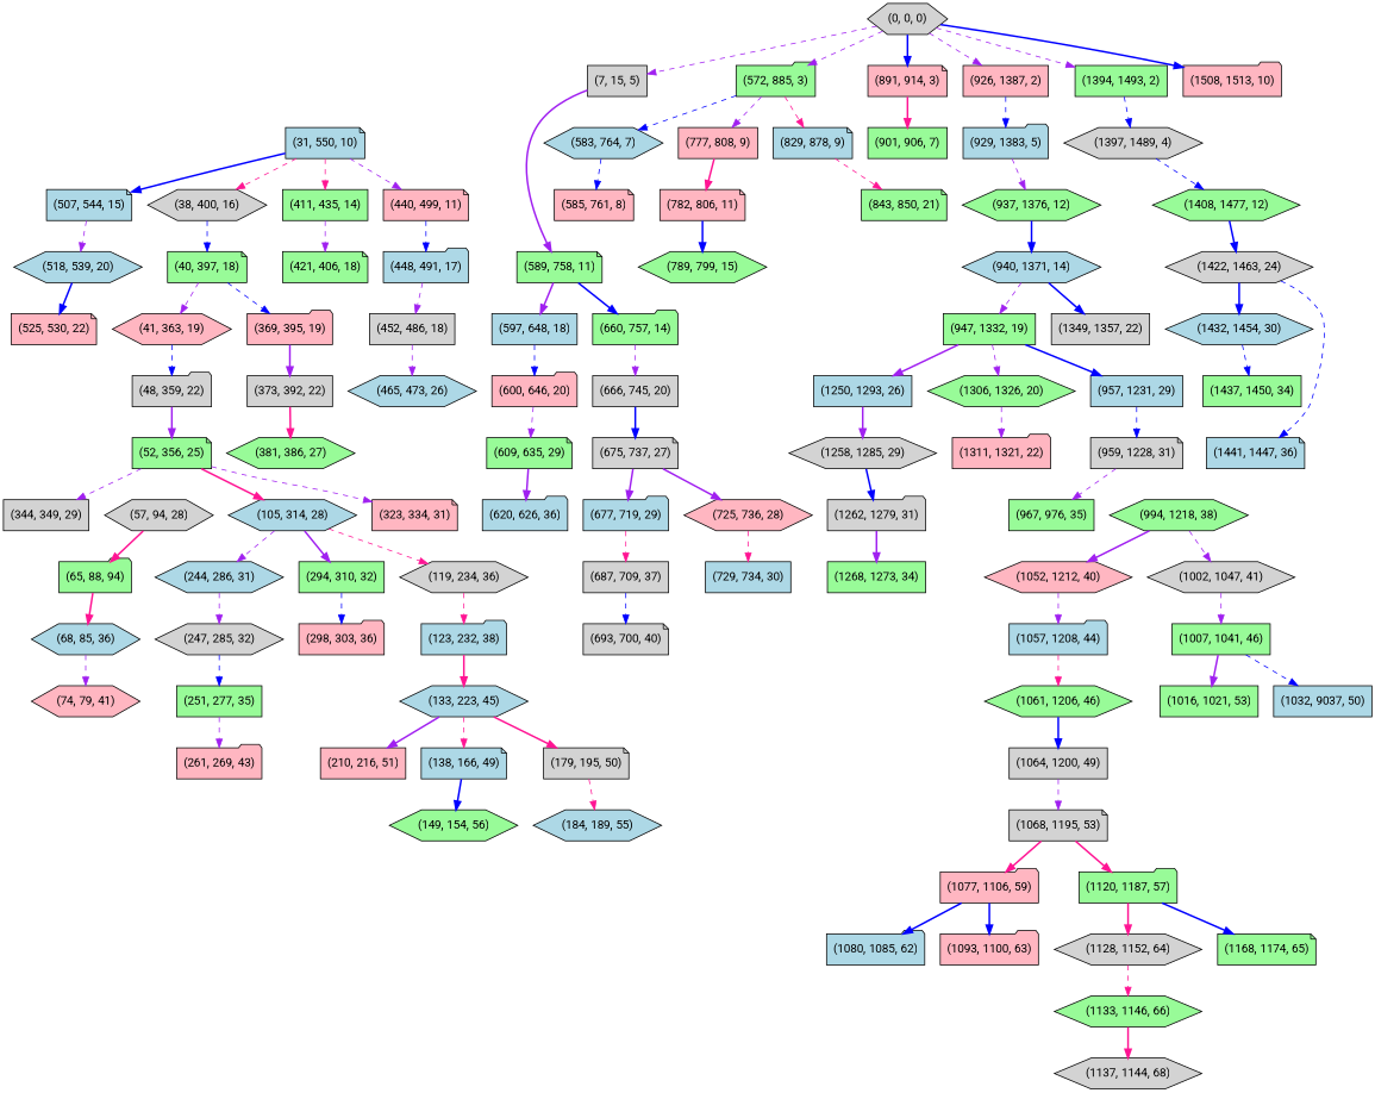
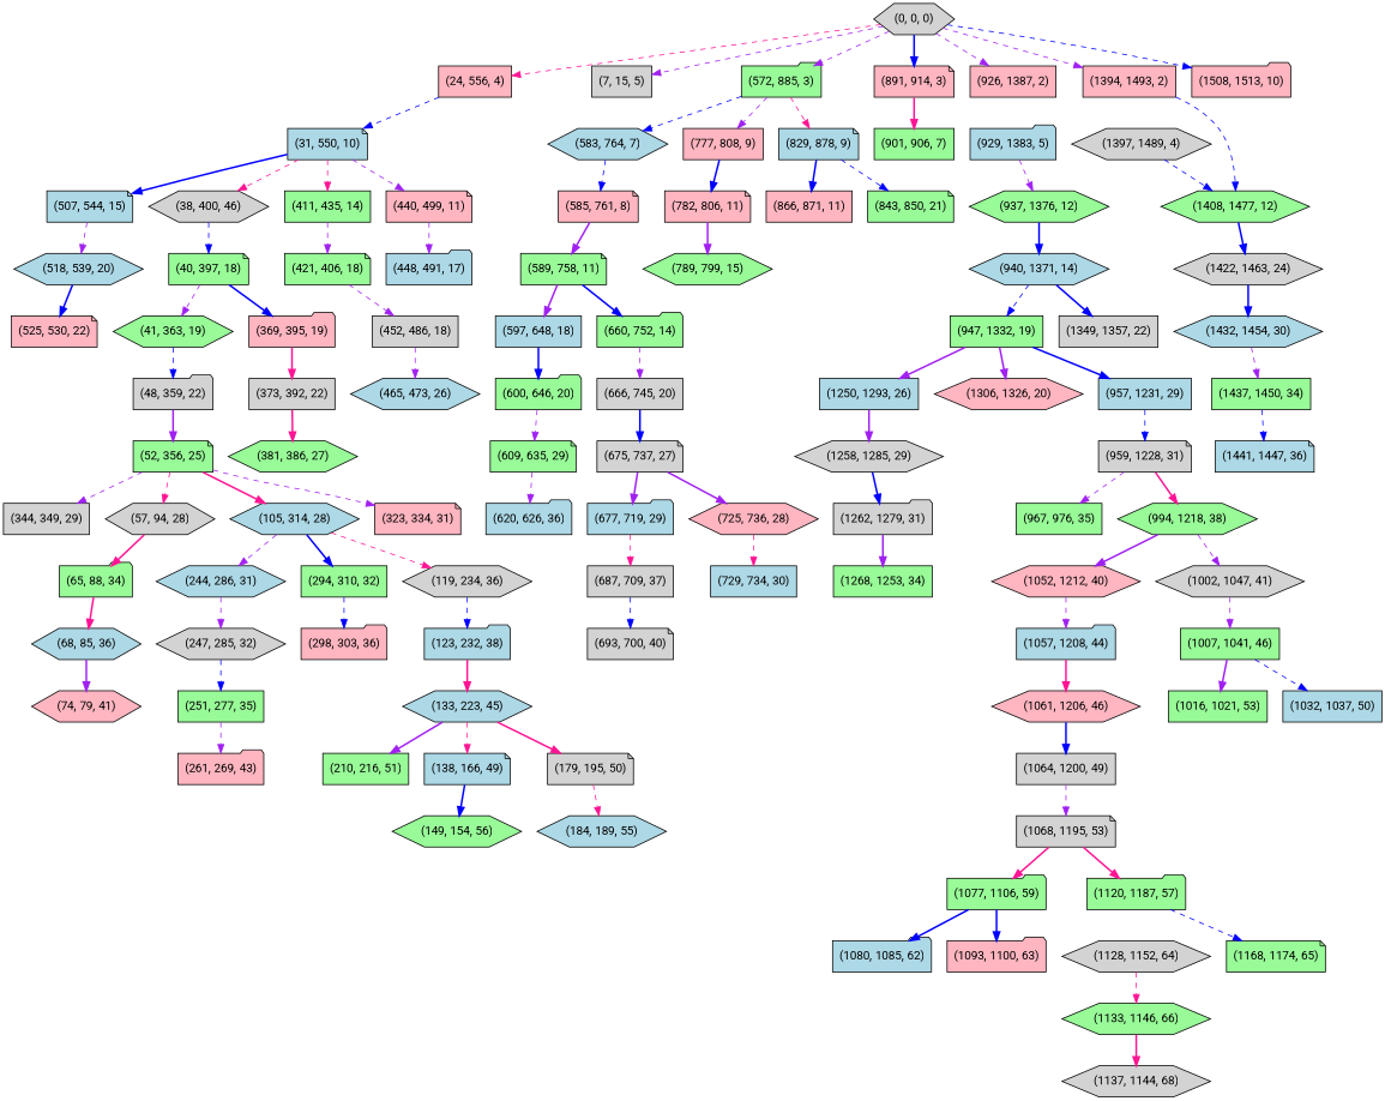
  digraph {
    fontname=Roboto
    node [fillcolor=palegreen fontname=Roboto shape=hexagon style=filled]
    edge [color=purple fontname=Roboto style=dashed]
    "(0, 0, 0)" [fillcolor=lightgrey]
    "(7, 15, 5)" [fillcolor=lightgrey shape=box]
+   "(24, 556, 4)" [fillcolor=lightpink shape=box]
    "(572, 885, 3)" [shape=folder]
    "(891, 914, 3)" [fillcolor=lightpink shape=note]
    "(926, 1387, 2)" [fillcolor=lightpink shape=box]
-   "(1394, 1493, 2)" [shape=box]
+   "(1394, 1493, 2)" [fillcolor=lightpink shape=box]
    "(1508, 1513, 10)" [fillcolor=lightpink shape=folder]
    "(31, 550, 10)" [fillcolor=lightblue shape=note]
    "(583, 764, 7)" [fillcolor=lightblue]
    "(777, 808, 9)" [fillcolor=lightpink shape=box]
    "(829, 878, 9)" [fillcolor=lightblue shape=note]
    "(901, 906, 7)" [shape=box]
    "(929, 1383, 5)" [fillcolor=lightblue shape=folder]
    "(1397, 1489, 4)" [fillcolor=lightgrey]
-   "(38, 400, 16)" [fillcolor=lightgrey]
+   "(38, 400, 16)" [fillcolor=lightgrey label="(38, 400, 46)"]
    "(411, 435, 14)" [shape=box]
    "(440, 499, 11)" [fillcolor=lightpink shape=note]
    "(507, 544, 15)" [fillcolor=lightblue shape=note]
    "(40, 397, 18)" [shape=note]
    n21 [label="(421, 406, 18)" shape=note]
    "(448, 491, 17)" [fillcolor=lightblue shape=folder]
    "(518, 539, 20)" [fillcolor=lightblue]
-   "(41, 363, 19)" [fillcolor=lightpink]
+   "(41, 363, 19)"
    "(369, 395, 19)" [fillcolor=lightpink shape=folder]
    "(48, 359, 22)" [fillcolor=lightgrey shape=folder]
    "(373, 392, 22)" [fillcolor=lightgrey shape=box]
    "(52, 356, 25)" [shape=note]
    "(57, 94, 28)" [fillcolor=lightgrey]
    "(105, 314, 28)" [fillcolor=lightblue]
    "(323, 334, 31)" [fillcolor=lightpink shape=note]
    "(344, 349, 29)" [fillcolor=lightgrey shape=box]
-   "(65, 88, 34)" [shape=folder label="(65, 88, 94)"]
+   "(65, 88, 34)" [shape=folder]
    "(119, 234, 36)" [fillcolor=lightgrey]
    "(244, 286, 31)" [fillcolor=lightblue]
    "(294, 310, 32)" [shape=box]
    "(68, 85, 36)" [fillcolor=lightblue]
    "(74, 79, 41)" [fillcolor=lightpink]
    "(123, 232, 38)" [fillcolor=lightblue shape=folder]
    "(247, 285, 32)" [fillcolor=lightgrey]
    "(298, 303, 36)" [fillcolor=lightpink shape=folder]
    "(133, 223, 45)" [fillcolor=lightblue]
    "(138, 166, 49)" [fillcolor=lightblue shape=note]
    "(179, 195, 50)" [fillcolor=lightgrey shape=note]
-   "(210, 216, 51)" [fillcolor=lightpink shape=box]
+   "(210, 216, 51)" [shape=box]
    "(149, 154, 56)"
    "(184, 189, 55)" [fillcolor=lightblue]
    "(251, 277, 35)" [shape=box]
    "(261, 269, 43)" [fillcolor=lightpink shape=folder]
    "(381, 386, 27)"
    "(452, 486, 18)" [fillcolor=lightgrey shape=box]
    "(465, 473, 26)" [fillcolor=lightblue]
    "(525, 530, 22)" [fillcolor=lightpink shape=note]
    "(585, 761, 8)" [fillcolor=lightpink shape=note]
    "(782, 806, 11)" [fillcolor=lightpink shape=note]
    "(843, 850, 21)" [shape=note]
+   "(866, 871, 11)" [fillcolor=lightpink shape=box]
    "(589, 758, 11)" [shape=note]
    "(597, 648, 18)" [fillcolor=lightblue shape=box]
-   "(660, 752, 14)" [shape=folder label="(660, 757, 14)"]
-   "(600, 646, 20)" [fillcolor=lightpink shape=folder]
+   "(660, 752, 14)" [shape=folder]
+   "(600, 646, 20)" [shape=folder]
    "(666, 745, 20)" [fillcolor=lightgrey shape=box]
    "(609, 635, 29)" [shape=note]
    "(620, 626, 36)" [fillcolor=lightblue shape=folder]
    "(675, 737, 27)" [fillcolor=lightgrey shape=note]
    "(677, 719, 29)" [fillcolor=lightblue shape=folder]
    "(725, 736, 28)" [fillcolor=lightpink]
    "(687, 709, 37)" [fillcolor=lightgrey shape=box]
    "(729, 734, 30)" [fillcolor=lightblue shape=box]
    "(693, 700, 40)" [fillcolor=lightgrey shape=note]
    "(789, 799, 15)"
    "(937, 1376, 12)"
    "(940, 1371, 14)" [fillcolor=lightblue]
    "(947, 1332, 19)" [shape=box]
    "(1349, 1357, 22)" [fillcolor=lightgrey shape=box]
    "(957, 1231, 29)" [fillcolor=lightblue shape=box]
    "(1250, 1293, 26)" [fillcolor=lightblue shape=box]
-   "(1306, 1326, 20)"
+   "(1306, 1326, 20)" [fillcolor=lightpink]
    "(959, 1228, 31)" [fillcolor=lightgrey shape=note]
    "(1258, 1285, 29)" [fillcolor=lightgrey]
-   "(1311, 1321, 22)" [fillcolor=lightpink shape=folder]
    "(967, 976, 35)" [shape=box]
    "(994, 1218, 38)"
    "(1002, 1047, 41)" [fillcolor=lightgrey]
    "(1052, 1212, 40)" [fillcolor=lightpink]
    "(1007, 1041, 46)" [shape=box]
    "(1057, 1208, 44)" [fillcolor=lightblue shape=folder]
    "(1016, 1021, 53)" [shape=box]
-   "(1032, 1037, 50)" [fillcolor=lightblue shape=box label="(1032, 9037, 50)"]
-   "(1061, 1206, 46)"
+   "(1032, 1037, 50)" [fillcolor=lightblue shape=box]
+   "(1061, 1206, 46)" [fillcolor=lightpink]
    "(1064, 1200, 49)" [fillcolor=lightgrey shape=box]
    "(1068, 1195, 53)" [fillcolor=lightgrey shape=note]
-   "(1077, 1106, 59)" [fillcolor=lightpink shape=folder]
+   "(1077, 1106, 59)" [shape=folder]
    "(1120, 1187, 57)" [shape=folder]
    "(1080, 1085, 62)" [fillcolor=lightblue shape=folder]
    "(1093, 1100, 63)" [fillcolor=lightpink shape=folder]
    "(1128, 1152, 64)" [fillcolor=lightgrey]
    "(1168, 1174, 65)" [shape=note]
    "(1133, 1146, 66)"
    "(1137, 1144, 68)" [fillcolor=lightgrey]
    "(1262, 1279, 31)" [fillcolor=lightgrey shape=folder]
-   "(1268, 1273, 34)" [shape=box]
+   "(1268, 1273, 34)" [shape=box label="(1268, 1253, 34)"]
    "(1408, 1477, 12)"
    "(1422, 1463, 24)" [fillcolor=lightgrey]
    "(1432, 1454, 30)" [fillcolor=lightblue]
    "(1437, 1450, 34)" [shape=box]
    "(1441, 1447, 36)" [fillcolor=lightblue shape=note]
    "(0, 0, 0)" -> "(7, 15, 5)"
+   "(0, 0, 0)" -> "(24, 556, 4)" [color=deeppink]
    "(0, 0, 0)" -> "(572, 885, 3)"
    "(0, 0, 0)" -> "(891, 914, 3)" [color=blue style=bold]
    "(0, 0, 0)" -> "(926, 1387, 2)"
    "(0, 0, 0)" -> "(1394, 1493, 2)"
-   "(0, 0, 0)" -> "(1508, 1513, 10)" [color=blue style=bold]
+   "(0, 0, 0)" -> "(1508, 1513, 10)" [color=blue]
+   "(24, 556, 4)" -> "(31, 550, 10)" [color=blue]
    "(572, 885, 3)" -> "(583, 764, 7)" [color=blue]
    "(572, 885, 3)" -> "(777, 808, 9)"
    "(572, 885, 3)" -> "(829, 878, 9)" [color=deeppink]
    "(891, 914, 3)" -> "(901, 906, 7)" [color=deeppink style=bold]
-   "(926, 1387, 2)" -> "(929, 1383, 5)" [color=blue]
-   "(1394, 1493, 2)" -> "(1397, 1489, 4)" [color=blue]
+   "(1394, 1493, 2)" -> "(1408, 1477, 12)" [color=blue]
    "(31, 550, 10)" -> "(38, 400, 16)" [color=deeppink]
    "(31, 550, 10)" -> "(411, 435, 14)" [color=deeppink]
    "(31, 550, 10)" -> "(440, 499, 11)"
    "(31, 550, 10)" -> "(507, 544, 15)" [color=blue style=bold]
    "(583, 764, 7)" -> "(585, 761, 8)" [color=blue]
-   "(777, 808, 9)" -> "(782, 806, 11)" [color=deeppink style=bold]
-   "(829, 878, 9)" -> "(843, 850, 21)" [color=deeppink]
+   "(777, 808, 9)" -> "(782, 806, 11)" [color=blue style=bold]
+   "(829, 878, 9)" -> "(843, 850, 21)" [color=blue]
+   "(829, 878, 9)" -> "(866, 871, 11)" [color=blue style=bold]
    "(929, 1383, 5)" -> "(937, 1376, 12)"
    "(1397, 1489, 4)" -> "(1408, 1477, 12)" [color=blue]
    "(38, 400, 16)" -> "(40, 397, 18)" [color=blue]
    "(411, 435, 14)" -> n21
-   "(440, 499, 11)" -> "(448, 491, 17)" [color=blue]
+   "(440, 499, 11)" -> "(448, 491, 17)"
    "(507, 544, 15)" -> "(518, 539, 20)"
    "(40, 397, 18)" -> "(41, 363, 19)"
-   "(40, 397, 18)" -> "(369, 395, 19)" [color=blue]
-   "(448, 491, 17)" -> "(452, 486, 18)"
+   "(40, 397, 18)" -> "(369, 395, 19)" [color=blue style=bold]
+   n21 -> "(452, 486, 18)"
    "(518, 539, 20)" -> "(525, 530, 22)" [color=blue style=bold]
    "(41, 363, 19)" -> "(48, 359, 22)" [color=blue]
-   "(369, 395, 19)" -> "(373, 392, 22)" [style=bold]
+   "(369, 395, 19)" -> "(373, 392, 22)" [color=deeppink style=bold]
    "(48, 359, 22)" -> "(52, 356, 25)" [style=bold]
    "(373, 392, 22)" -> "(381, 386, 27)" [color=deeppink style=bold]
+   "(52, 356, 25)" -> "(57, 94, 28)" [color=deeppink]
    "(52, 356, 25)" -> "(105, 314, 28)" [color=deeppink style=bold]
    "(52, 356, 25)" -> "(323, 334, 31)"
    "(52, 356, 25)" -> "(344, 349, 29)"
    "(57, 94, 28)" -> "(65, 88, 34)" [color=deeppink style=bold]
    "(105, 314, 28)" -> "(119, 234, 36)" [color=deeppink]
    "(105, 314, 28)" -> "(244, 286, 31)"
-   "(105, 314, 28)" -> "(294, 310, 32)" [style=bold]
+   "(105, 314, 28)" -> "(294, 310, 32)" [color=blue style=bold]
    "(65, 88, 34)" -> "(68, 85, 36)" [color=deeppink style=bold]
-   "(119, 234, 36)" -> "(123, 232, 38)" [color=deeppink]
+   "(119, 234, 36)" -> "(123, 232, 38)" [color=blue]
    "(244, 286, 31)" -> "(247, 285, 32)"
    "(294, 310, 32)" -> "(298, 303, 36)" [color=blue]
-   "(68, 85, 36)" -> "(74, 79, 41)"
+   "(68, 85, 36)" -> "(74, 79, 41)" [style=bold]
    "(123, 232, 38)" -> "(133, 223, 45)" [color=deeppink style=bold]
    "(247, 285, 32)" -> "(251, 277, 35)" [color=blue]
    "(133, 223, 45)" -> "(138, 166, 49)" [color=deeppink]
    "(133, 223, 45)" -> "(179, 195, 50)" [color=deeppink style=bold]
    "(133, 223, 45)" -> "(210, 216, 51)" [style=bold]
    "(138, 166, 49)" -> "(149, 154, 56)" [color=blue style=bold]
    "(179, 195, 50)" -> "(184, 189, 55)" [color=deeppink]
    "(251, 277, 35)" -> "(261, 269, 43)"
    "(452, 486, 18)" -> "(465, 473, 26)"
-   "(7, 15, 5)" -> "(589, 758, 11)" [style=bold]
-   "(782, 806, 11)" -> "(789, 799, 15)" [color=blue style=bold]
+   "(585, 761, 8)" -> "(589, 758, 11)" [style=bold]
+   "(782, 806, 11)" -> "(789, 799, 15)" [style=bold]
    "(589, 758, 11)" -> "(597, 648, 18)" [style=bold]
    "(589, 758, 11)" -> "(660, 752, 14)" [color=blue style=bold]
-   "(597, 648, 18)" -> "(600, 646, 20)" [color=blue]
+   "(597, 648, 18)" -> "(600, 646, 20)" [color=blue style=bold]
    "(660, 752, 14)" -> "(666, 745, 20)"
    "(600, 646, 20)" -> "(609, 635, 29)"
    "(666, 745, 20)" -> "(675, 737, 27)" [color=blue style=bold]
-   "(609, 635, 29)" -> "(620, 626, 36)" [style=bold]
+   "(609, 635, 29)" -> "(620, 626, 36)"
    "(675, 737, 27)" -> "(677, 719, 29)" [style=bold]
    "(675, 737, 27)" -> "(725, 736, 28)" [style=bold]
    "(677, 719, 29)" -> "(687, 709, 37)" [color=deeppink]
    "(725, 736, 28)" -> "(729, 734, 30)" [color=deeppink]
    "(687, 709, 37)" -> "(693, 700, 40)" [color=blue]
    "(937, 1376, 12)" -> "(940, 1371, 14)" [color=blue style=bold]
-   "(940, 1371, 14)" -> "(947, 1332, 19)"
+   "(940, 1371, 14)" -> "(947, 1332, 19)" [color=blue]
    "(940, 1371, 14)" -> "(1349, 1357, 22)" [color=blue style=bold]
    "(947, 1332, 19)" -> "(957, 1231, 29)" [color=blue style=bold]
    "(947, 1332, 19)" -> "(1250, 1293, 26)" [style=bold]
-   "(947, 1332, 19)" -> "(1306, 1326, 20)"
+   "(947, 1332, 19)" -> "(1306, 1326, 20)" [style=bold]
    "(957, 1231, 29)" -> "(959, 1228, 31)" [color=blue]
    "(1250, 1293, 26)" -> "(1258, 1285, 29)" [style=bold]
-   "(1306, 1326, 20)" -> "(1311, 1321, 22)"
    "(959, 1228, 31)" -> "(967, 976, 35)"
+   "(959, 1228, 31)" -> "(994, 1218, 38)" [color=deeppink style=bold]
    "(1258, 1285, 29)" -> "(1262, 1279, 31)" [color=blue style=bold]
    "(994, 1218, 38)" -> "(1002, 1047, 41)"
    "(994, 1218, 38)" -> "(1052, 1212, 40)" [style=bold]
    "(1002, 1047, 41)" -> "(1007, 1041, 46)"
    "(1052, 1212, 40)" -> "(1057, 1208, 44)"
    "(1007, 1041, 46)" -> "(1016, 1021, 53)" [style=bold]
    "(1007, 1041, 46)" -> "(1032, 1037, 50)" [color=blue]
-   "(1057, 1208, 44)" -> "(1061, 1206, 46)" [color=deeppink]
+   "(1057, 1208, 44)" -> "(1061, 1206, 46)" [color=deeppink style=bold]
    "(1061, 1206, 46)" -> "(1064, 1200, 49)" [color=blue style=bold]
    "(1064, 1200, 49)" -> "(1068, 1195, 53)"
    "(1068, 1195, 53)" -> "(1077, 1106, 59)" [color=deeppink style=bold]
    "(1068, 1195, 53)" -> "(1120, 1187, 57)" [color=deeppink style=bold]
    "(1077, 1106, 59)" -> "(1080, 1085, 62)" [color=blue style=bold]
    "(1077, 1106, 59)" -> "(1093, 1100, 63)" [color=blue style=bold]
-   "(1120, 1187, 57)" -> "(1128, 1152, 64)" [color=deeppink style=bold]
-   "(1120, 1187, 57)" -> "(1168, 1174, 65)" [color=blue style=bold]
+   "(1120, 1187, 57)" -> "(1168, 1174, 65)" [color=blue]
    "(1128, 1152, 64)" -> "(1133, 1146, 66)" [color=deeppink]
    "(1133, 1146, 66)" -> "(1137, 1144, 68)" [color=deeppink style=bold]
    "(1262, 1279, 31)" -> "(1268, 1273, 34)" [style=bold]
    "(1408, 1477, 12)" -> "(1422, 1463, 24)" [color=blue style=bold]
    "(1422, 1463, 24)" -> "(1432, 1454, 30)" [color=blue style=bold]
-   "(1432, 1454, 30)" -> "(1437, 1450, 34)" [color=blue]
-   "(1422, 1463, 24)" -> "(1441, 1447, 36)" [color=blue]
+   "(1432, 1454, 30)" -> "(1437, 1450, 34)"
+   "(1437, 1450, 34)" -> "(1441, 1447, 36)" [color=blue]
  }
